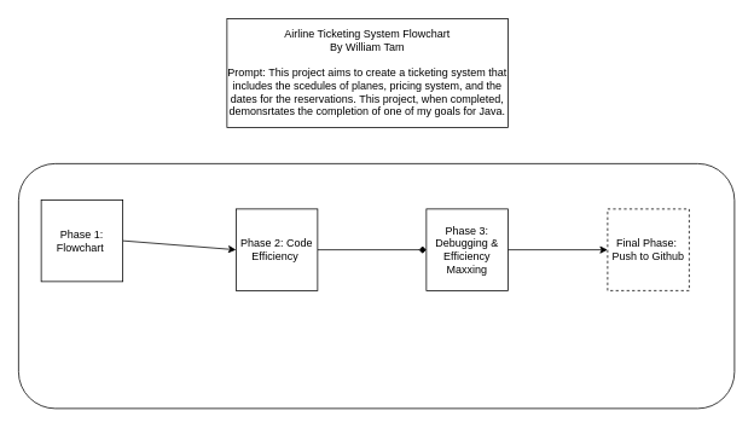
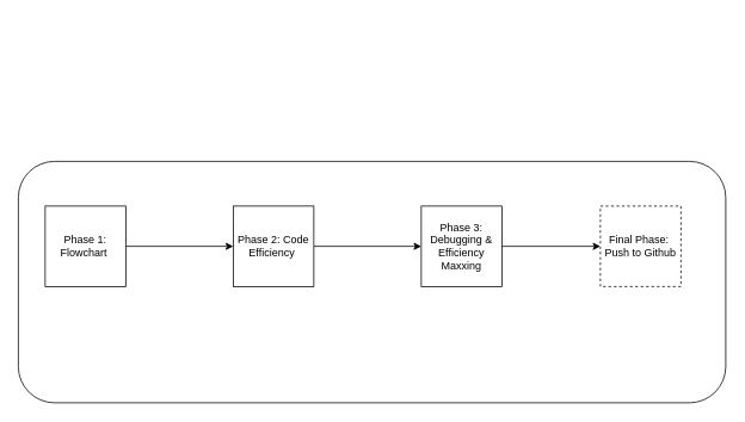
  <mxCell id="0" />
  <mxCell id="1" parent="0" />
- <mxCell id="2" value="Airline Ticketing System Flowchart&lt;br&gt;By William Tam&lt;br&gt;&lt;br&gt;Prompt: This project aims to create a ticketing system that includes the scedules of planes, pricing system, and the dates for the reservations. This project, when completed, demonsrtates the completion of one of my goals for Java." style="rounded=0;whiteSpace=wrap;html=1;" parent="1" vertex="1"><mxGeometry x="250" y="20" width="310" height="120" as="geometry" /></mxCell>
  <mxCell id="3" value="" style="rounded=1;whiteSpace=wrap;html=1;" parent="1" vertex="1"><mxGeometry x="20" y="180" width="790" height="270" as="geometry" /></mxCell>
  <mxCell id="4" style="edgeStyle=none;html=1;exitX=1;exitY=0.5;exitDx=0;exitDy=0;entryX=0;entryY=0.5;entryDx=0;entryDy=0;" edge="1" parent="1" source="5" target="7"><mxGeometry relative="1" as="geometry" /></mxCell>
- <mxCell id="5" value="Phase 1: Flowchart&amp;nbsp;" style="whiteSpace=wrap;html=1;aspect=fixed;" parent="1" vertex="1"><mxGeometry x="45" y="220" width="90" height="90" as="geometry" /></mxCell>
- <mxCell id="6" style="edgeStyle=none;html=1;exitX=1;exitY=0.5;exitDx=0;exitDy=0;entryX=0;entryY=0.5;entryDx=0;entryDy=0;endArrow=diamond;" edge="1" parent="1" source="7" target="9"><mxGeometry relative="1" as="geometry" /></mxCell>
+ <mxCell id="5" value="Phase 1: Flowchart&amp;nbsp;" style="whiteSpace=wrap;html=1;aspect=fixed;" parent="1" vertex="1"><mxGeometry x="50" y="230" width="90" height="90" as="geometry" /></mxCell>
+ <mxCell id="6" style="edgeStyle=none;html=1;exitX=1;exitY=0.5;exitDx=0;exitDy=0;entryX=0;entryY=0.5;entryDx=0;entryDy=0;" edge="1" parent="1" source="7" target="9"><mxGeometry relative="1" as="geometry" /></mxCell>
  <mxCell id="7" value="Phase 2: Code Efficiency&amp;nbsp;" style="whiteSpace=wrap;html=1;aspect=fixed;" parent="1" vertex="1"><mxGeometry x="260" y="230" width="90" height="90" as="geometry" /></mxCell>
  <mxCell id="8" value="" style="edgeStyle=none;html=1;" edge="1" parent="1" source="9" target="10"><mxGeometry relative="1" as="geometry" /></mxCell>
  <mxCell id="9" value="Phase 3: Debugging &amp;amp; Efficiency Maxxing" style="whiteSpace=wrap;html=1;aspect=fixed;" parent="1" vertex="1"><mxGeometry x="470" y="230" width="90" height="90" as="geometry" /></mxCell>
  <mxCell id="10" value="Final Phase:&amp;nbsp;&lt;br&gt;Push to Github" style="whiteSpace=wrap;html=1;aspect=fixed;dashed=1;" parent="1" vertex="1"><mxGeometry x="670" y="230" width="90" height="90" as="geometry" /></mxCell>
